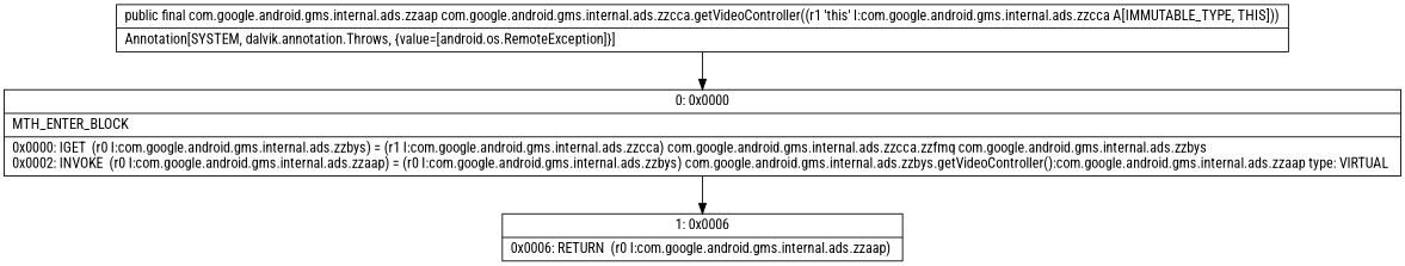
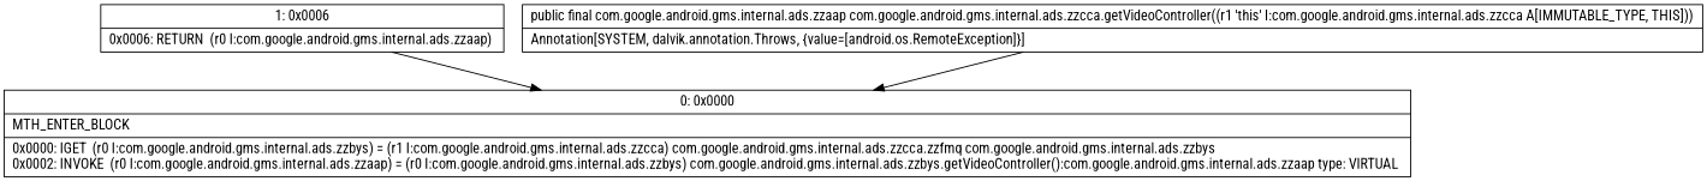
  digraph {
    fontname="Roboto Condensed"
    node [shape=record fontname="Roboto Condensed"]
    edge [fontname="Roboto Condensed"]
    n1 [label="{0\:\ 0x0000|MTH_ENTER_BLOCK\l|0x0000: IGET  (r0 I:com.google.android.gms.internal.ads.zzbys) = (r1 I:com.google.android.gms.internal.ads.zzcca) com.google.android.gms.internal.ads.zzcca.zzfmq com.google.android.gms.internal.ads.zzbys \l0x0002: INVOKE  (r0 I:com.google.android.gms.internal.ads.zzaap) = (r0 I:com.google.android.gms.internal.ads.zzbys) com.google.android.gms.internal.ads.zzbys.getVideoController():com.google.android.gms.internal.ads.zzaap type: VIRTUAL \l}"]
    n2 [label="{1\:\ 0x0006|0x0006: RETURN  (r0 I:com.google.android.gms.internal.ads.zzaap) \l}"]
    n3 [label="{public final com.google.android.gms.internal.ads.zzaap com.google.android.gms.internal.ads.zzcca.getVideoController((r1 'this' I:com.google.android.gms.internal.ads.zzcca A[IMMUTABLE_TYPE, THIS]))  | Annotation[SYSTEM, dalvik.annotation.Throws, \{value=[android.os.RemoteException]\}]\l}"]
-   n1 -> n2
+   n2 -> n1
    n3 -> n1
  }
